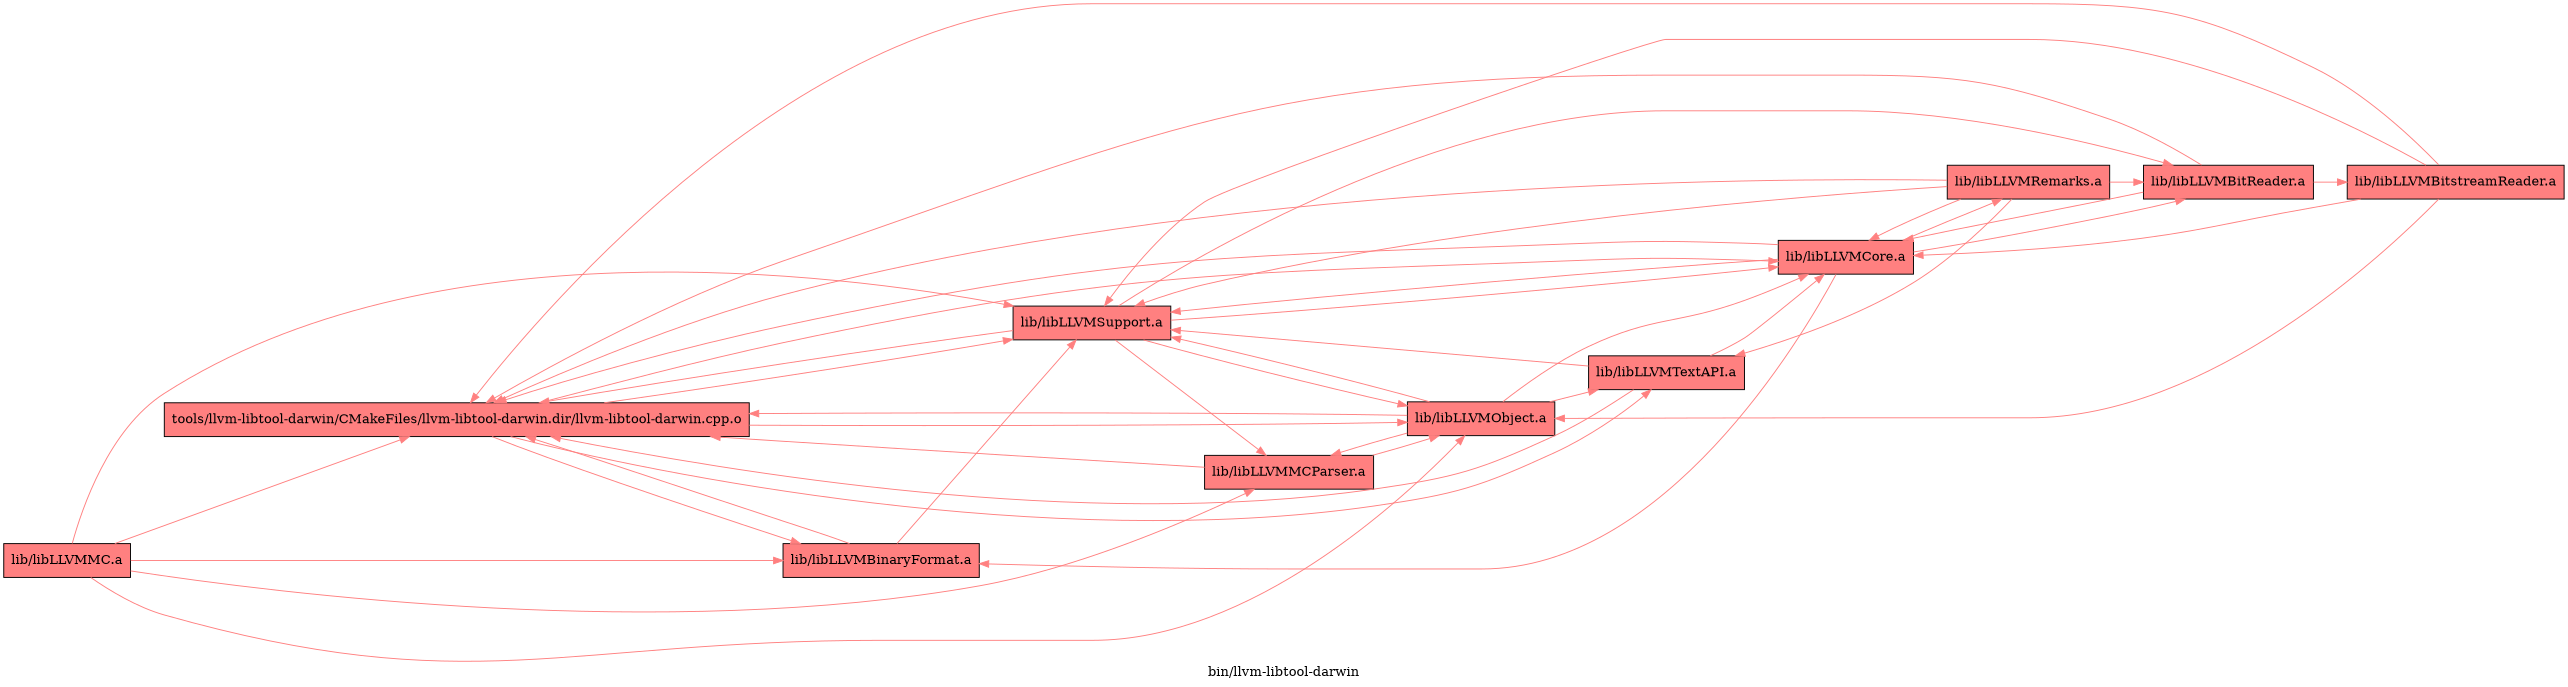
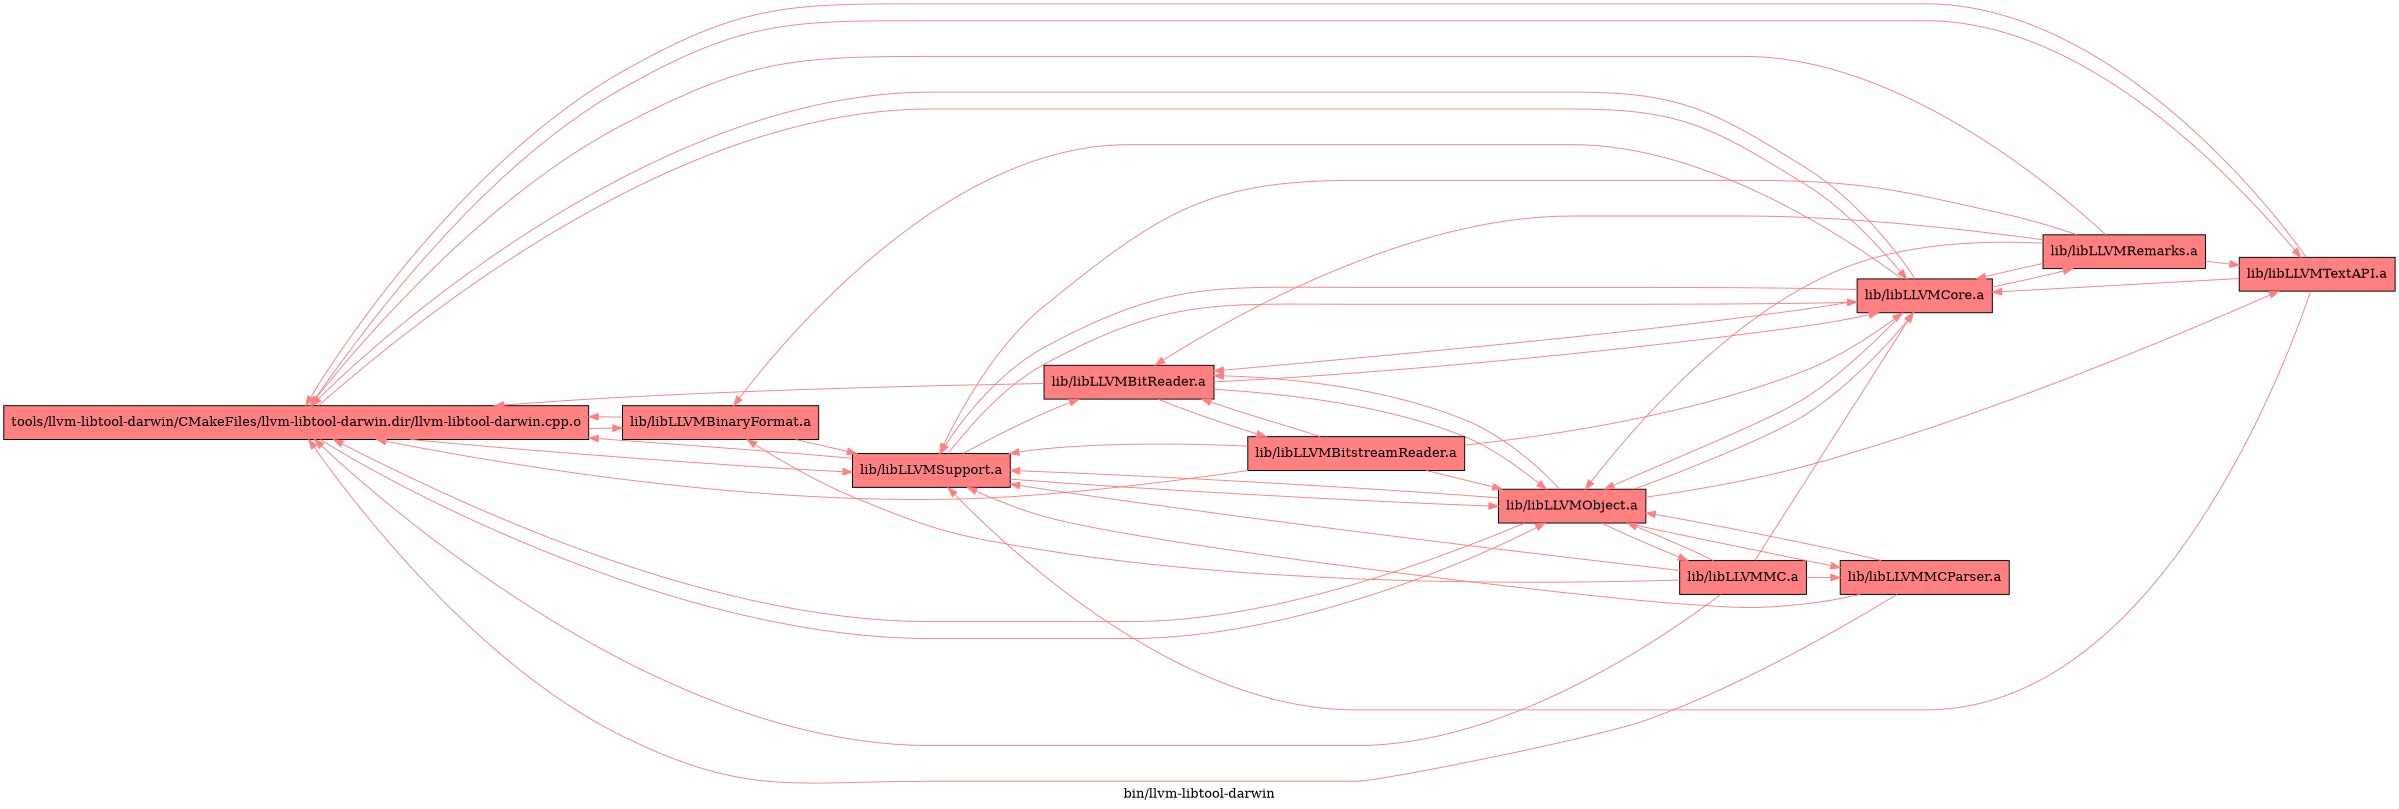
  digraph {
    label="bin/llvm-libtool-darwin"
    rankdir=LR
    node [fillcolor="1.000000 0.5 1" shape=record style=filled]
    edge [color="1.000000 0.5 1"]
    n1 [label="{tools/llvm-libtool-darwin/CMakeFiles/llvm-libtool-darwin.dir/llvm-libtool-darwin.cpp.o}"]
    n2 [label="{lib/libLLVMBinaryFormat.a}"]
    n3 [label="{lib/libLLVMCore.a}"]
    n4 [label="{lib/libLLVMObject.a}"]
    n5 [label="{lib/libLLVMSupport.a}"]
    n6 [label="{lib/libLLVMTextAPI.a}"]
    n7 [label="{lib/libLLVMRemarks.a}"]
    n8 [label="{lib/libLLVMBitReader.a}"]
    n9 [label="{lib/libLLVMMC.a}"]
    n10 [label="{lib/libLLVMMCParser.a}"]
    n11 [label="{lib/libLLVMBitstreamReader.a}"]
    n1 -> n2
    n1 -> n3
    n1 -> n4
    n1 -> n5
    n1 -> n6
    n2 -> n1
    n2 -> n5
    n3 -> n1
    n3 -> n2
+   n3 -> n4
    n3 -> n5
    n3 -> n7
    n3 -> n8
    n4 -> n1
    n4 -> n3
    n4 -> n5
    n4 -> n6
+   n4 -> n8
+   n4 -> n9
    n4 -> n10
    n5 -> n1
    n5 -> n3
    n5 -> n4
    n5 -> n8
    n6 -> n1
    n6 -> n3
    n6 -> n5
    n7 -> n1
    n7 -> n3
+   n7 -> n4
    n7 -> n5
    n7 -> n6
    n7 -> n8
    n8 -> n1
    n8 -> n3
+   n8 -> n4
    n8 -> n11
    n9 -> n1
    n9 -> n2
+   n9 -> n3
    n9 -> n4
    n9 -> n5
    n9 -> n10
    n10 -> n1
    n10 -> n4
-   n5 -> n10
+   n10 -> n5
    n11 -> n1
    n11 -> n3
    n11 -> n4
    n11 -> n5
+   n11 -> n8
  }
